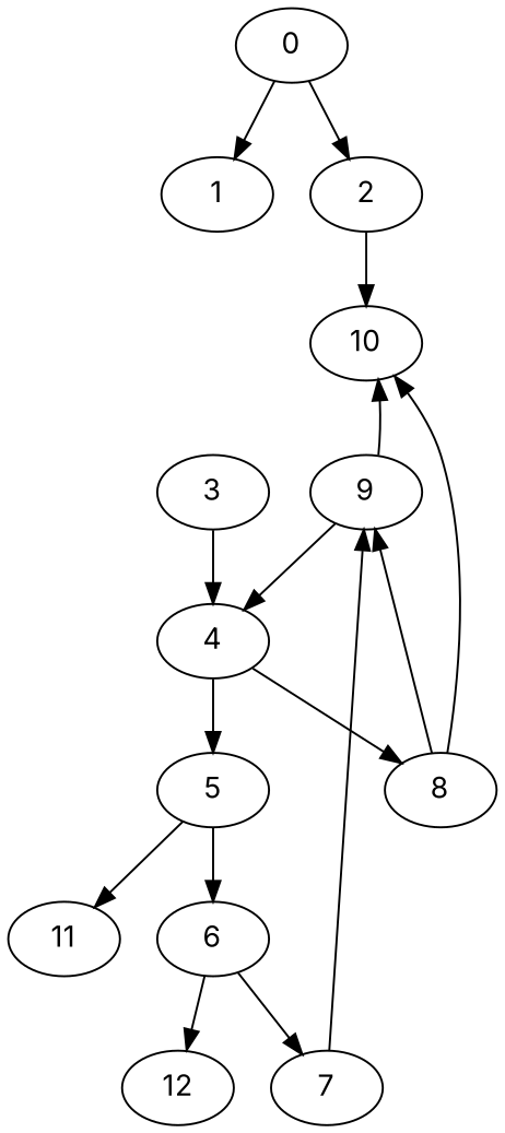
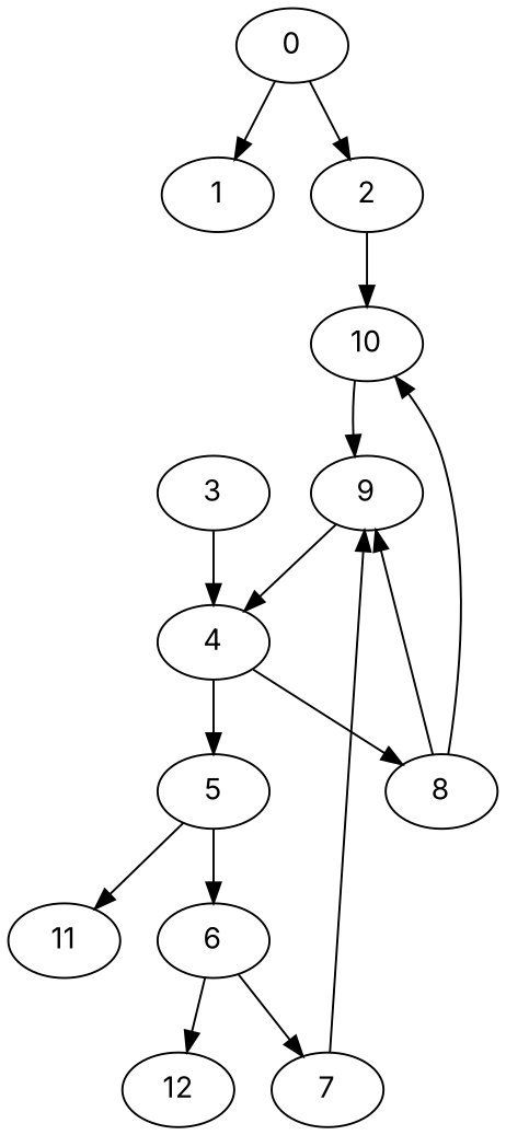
  digraph {
    fontname=Inter
    node [fontname=Inter]
    edge [fontname=Inter]
    0
    1
    2
    10
    3
    4
    5
    8
    6
    11
    9
    7
    12
    0 -> 1
    0 -> 2
    2 -> 10
    3 -> 4
    4 -> 5
    4 -> 8
    5 -> 6
    5 -> 11
    8 -> 10
    8 -> 9
    6 -> 7
    6 -> 12
-   9 -> 10
+   10 -> 9
    9 -> 4
    7 -> 9
  }
